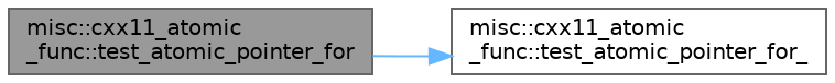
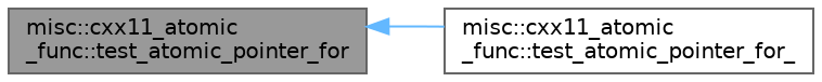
  digraph {
    rankdir=LR
    node [fontname=Helvetica fontsize=10 shape=box style=filled]
    n1 [color=gray40 fillcolor=grey60 fontcolor=black height=0.2 label="misc::cxx11_atomic\l_func::test_atomic_pointer_for" width=0.4]
    n2 [color=grey40 fillcolor=white height=0.2 label="misc::cxx11_atomic\l_func::test_atomic_pointer_for_" width=0.4]
-   n1 -> n2 [color=steelblue1 fontname=Helvetica fontsize=10 labelfontname=Helvetica labelfontsize=10 style=solid]
+   n2 -> n1 [color=steelblue1 fontname=Helvetica fontsize=10 labelfontname=Helvetica labelfontsize=10 style=solid]
  }
